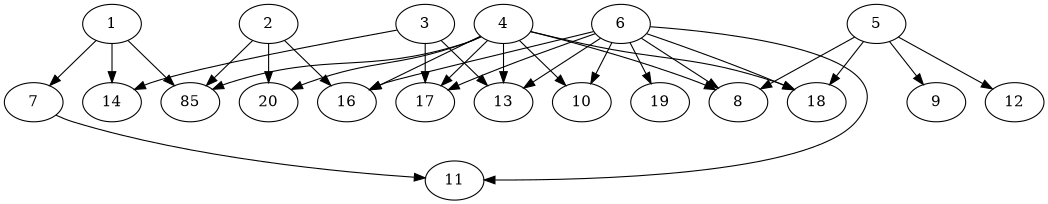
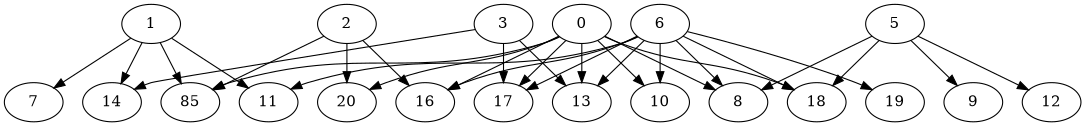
  digraph {
    node [alpha=0.09]
    1 [expect_size=19374080]
    7 [alpha=0.18 expect_size=11384832]
    11 [alpha=0.01 expect_size=37434368]
    14 [alpha=0.14 expect_size=13372416]
    n5 [alpha=0.08 expect_size=21591040 label=85]
    2 [alpha=0.06 expect_size=18729984]
    16 [alpha=0.19 expect_size=11653120]
    20 [alpha=0.17 expect_size=25510912]
    3 [alpha=0.15 expect_size=11310080]
    13 [alpha=0.05 expect_size=25627648]
    17 [alpha=0.18 expect_size=16640000]
-   4 [alpha=0.03 expect_size=17862656]
+   4 [alpha=0.03 expect_size=17862656 label=0]
    8 [alpha=0.17 expect_size=50127872]
    10 [alpha=0.11 expect_size=39787520]
    18 [alpha=0.12 expect_size=12829696]
    5 [alpha=0.16 expect_size=43688960]
    9 [expect_size=23552000]
    12 [expect_size=10484736]
    6 [alpha=0.02 expect_size=28506112]
    19 [alpha=0.16 expect_size=52216832]
    1 -> 7
-   7 -> 11
+   1 -> 11
    1 -> 14
    1 -> n5
    2 -> n5
    2 -> 16
    2 -> 20
    3 -> 14
    3 -> 13
    3 -> 17
    4 -> n5
    4 -> 16
    4 -> 20
    4 -> 13
    4 -> 17
    4 -> 8
    4 -> 10
    4 -> 18
    5 -> 8
    5 -> 18
    5 -> 9
    5 -> 12
    6 -> 11
    6 -> 16
    6 -> 13
    6 -> 17
    6 -> 8
    6 -> 10
    6 -> 18
    6 -> 19
  }
